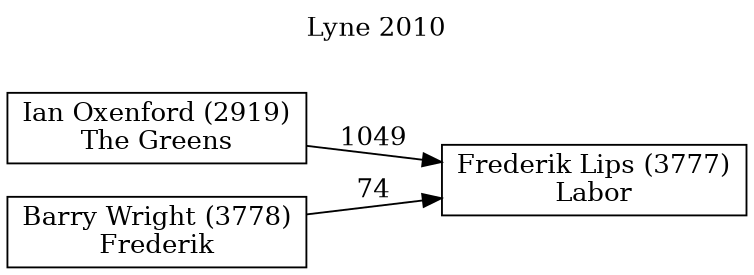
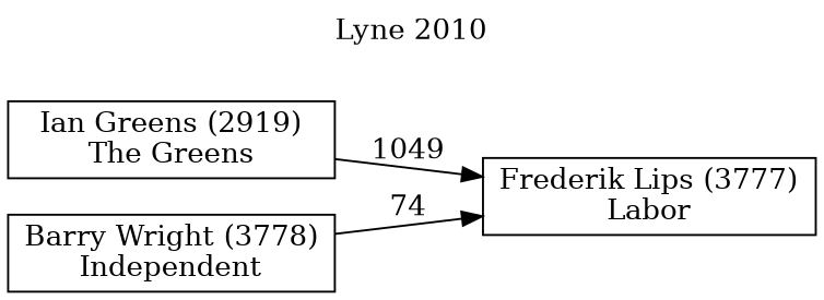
  digraph {
    label="Lyne 2010"
    labelloc=t
    mclimit=10
    rankdir=LR
    node [shape=box]
    n1 [label="Frederik Lips (3777)\nLabor"]
-   n2 [label="Ian Oxenford (2919)\nThe Greens"]
-   n3 [label="Barry Wright (3778)\nFrederik"]
+   n2 [label="Ian Greens (2919)\nThe Greens"]
+   n3 [label="Barry Wright (3778)\nIndependent"]
    n2 -> n1 [label=1049]
    n3 -> n1 [label=74]
  }
